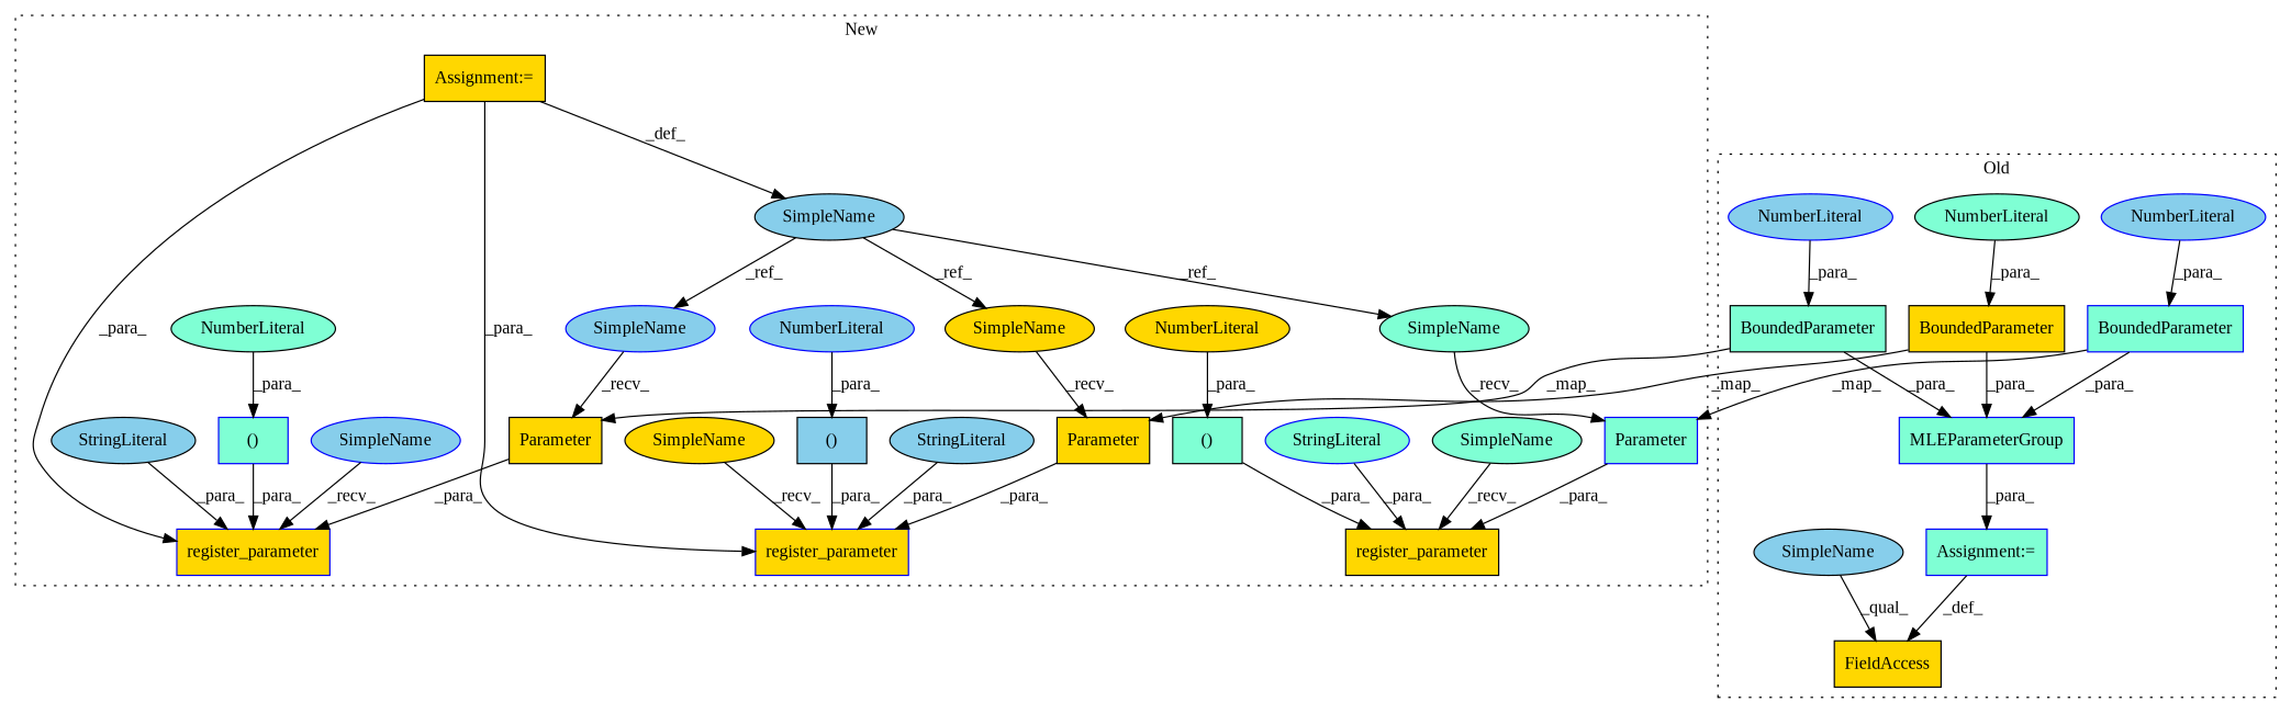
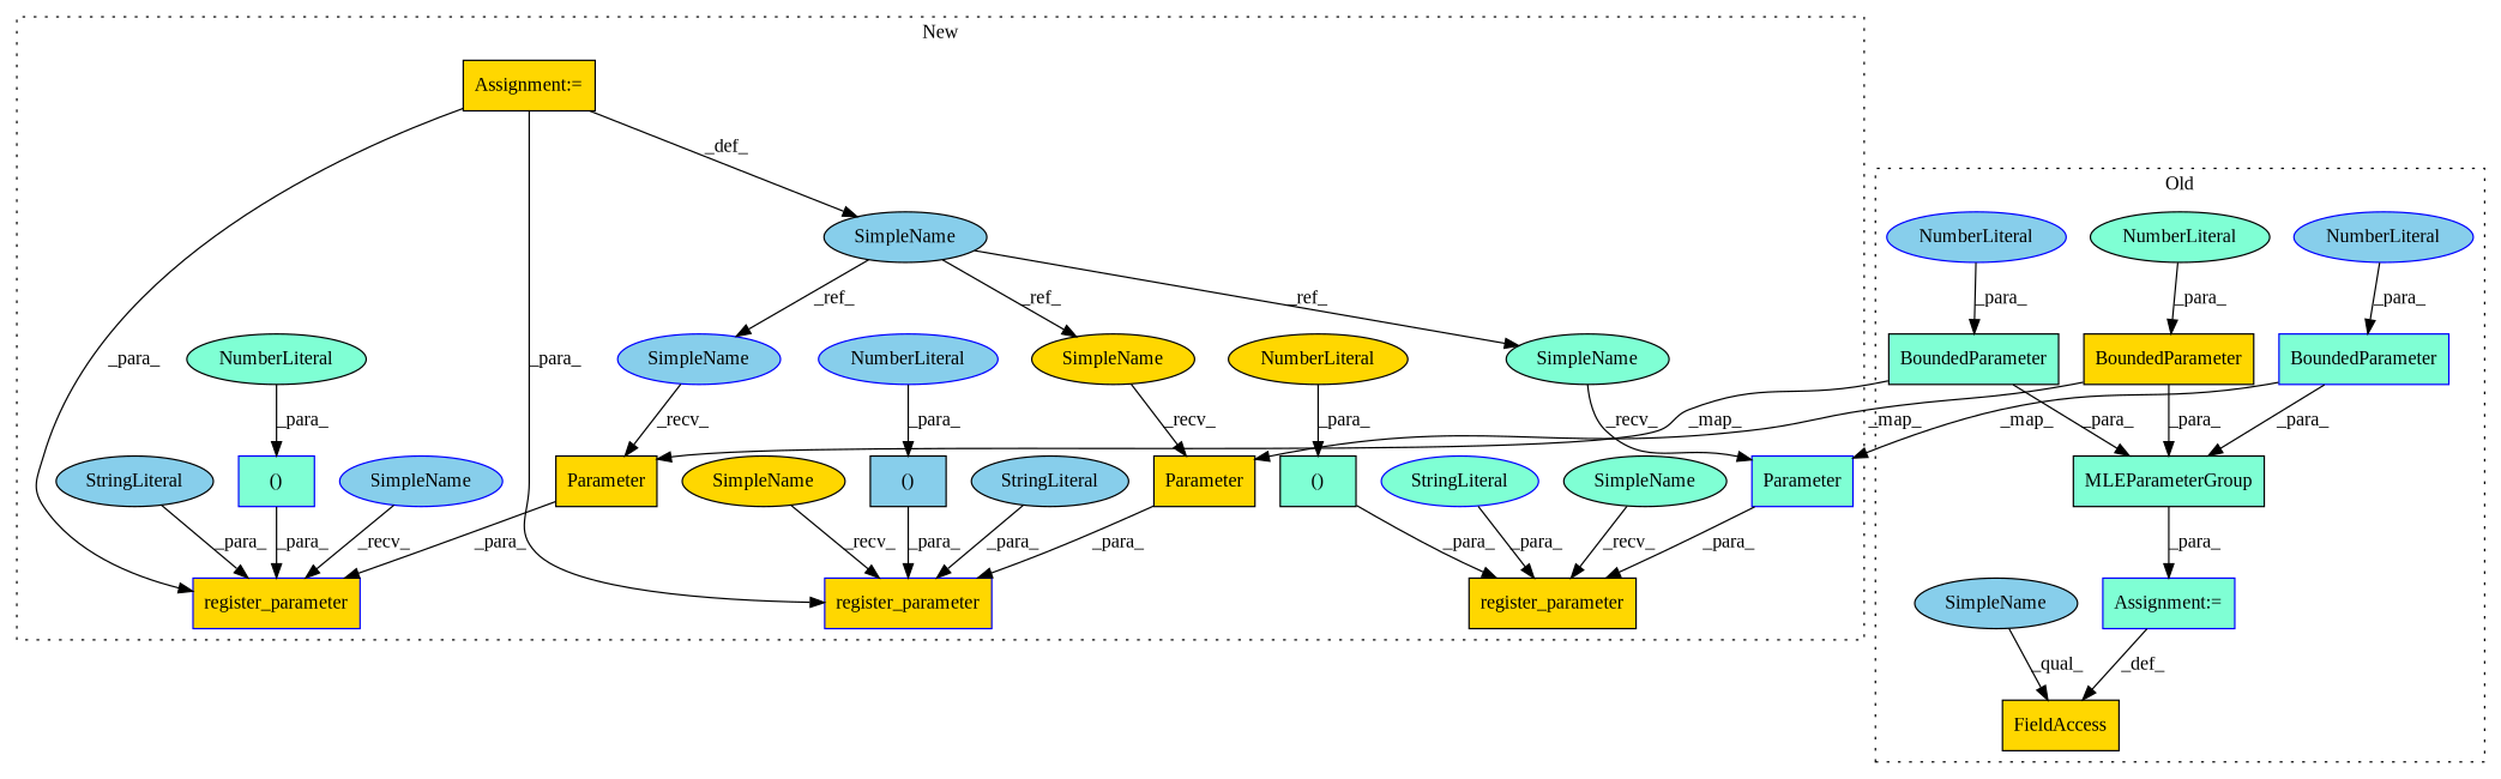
  digraph {
    fontname="Liberation Serif"
    node [a=32 l=1 s=1278 shape=ellipse style=filled fillcolor=aquamarine color=black fontname="Liberation Serif"]
    edge [fontname="Liberation Serif"]
-   n1 [l="18,1" label=MLEParameterGroup s="1296,1505" shape=box color=blue]
+   n1 [l="18,1" label=MLEParameterGroup s="1296,1505" shape=box]
    n2 [l="17,1" label=BoundedParameter s="1352,1388" shape=box color=blue]
    n3 [a=34 label=NumberLiteral s=1387 fillcolor=skyblue color=blue]
    n4 [a=22 l=17 label=FieldAccess shape=box fillcolor=gold]
    n5 [a=7 label="Assignment:=" s=1295 shape=box color=blue]
    n6 [l="17,1" label=BoundedParameter s="1314,1350" shape=box fillcolor=gold]
    n7 [a=34 label=NumberLiteral s=1349]
    n8 [l="17,1" label=BoundedParameter s="1428,1466" shape=box]
    n9 [a=34 label=NumberLiteral s=1465 fillcolor=skyblue color=blue]
    n10 [a=42 l=4 label=SimpleName fillcolor=skyblue]
    n11 [l="19,2" label=register_parameter s="1339,1420" shape=box fillcolor=gold]
    n12 [a=106 l=16 label="()" s=1404 shape=box]
    n13 [a=34 label=NumberLiteral s=1419 fillcolor=gold]
    n14 [l="10,1" label=Parameter s="1373,1397" shape=box color=blue]
    n15 [a=45 l=11 label=StringLiteral s=1358 color=blue]
    n16 [a=7 l=2 label="Assignment:=" s=1065 shape=box fillcolor=gold]
    n17 [a=42 l=2 label=SimpleName s=1065 fillcolor=skyblue]
    n18 [l="10,1" label=Parameter s="1279,1303" shape=box fillcolor=gold]
    n19 [l="19,2" label=register_parameter s="1241,1326" shape=box fillcolor=gold color=blue]
    n20 [a=106 l=16 label="()" s=1310 shape=box fillcolor=skyblue]
    n21 [a=34 label=NumberLiteral s=1325 fillcolor=skyblue color=blue]
    n22 [a=45 l=15 label=StringLiteral s=1260 fillcolor=skyblue]
    n23 [l="10,1" label=Parameter s="1569,1595" shape=box fillcolor=gold]
    n24 [l="19,2" label=register_parameter s="1533,1618" shape=box fillcolor=gold color=blue]
    n25 [a=106 l=16 label="()" s=1602 shape=box color=blue]
    n26 [a=34 label=NumberLiteral s=1617]
    n27 [a=45 l=13 label=StringLiteral s=1552 fillcolor=skyblue]
    n28 [a=42 l=2 label=SimpleName s=1566 fillcolor=skyblue color=blue]
    n29 [a=42 l=2 label=SimpleName s=1276 fillcolor=gold]
    n30 [a=42 l=2 label=SimpleName s=1370]
    n31 [a=42 l=4 label=SimpleName s=1236 fillcolor=gold]
    n32 [a=42 l=4 label=SimpleName s=1528 fillcolor=skyblue color=blue]
    n33 [a=42 l=4 label=SimpleName s=1334]
    subgraph cluster_1 {
      label=Old
      style=dotted
      n1
      n2
      n3
      n4
      n5
      n6
      n7
      n8
      n9
      n10
    }
    subgraph cluster_2 {
      label=New
      style=dotted
      n11
      n12
      n13
      n14
      n15
      n16
      n17
      n18
      n19
      n20
      n21
      n22
      n23
      n24
      n25
      n26
      n27
      n28
      n29
      n30
      n31
      n32
      n33
    }
    n1 -> n5 [label=_para_]
    n2 -> n1 [label=_para_]
    n2 -> n14 [label=_map_]
    n3 -> n2 [label=_para_]
    n5 -> n4 [label=_def_]
    n6 -> n1 [label=_para_]
    n6 -> n18 [label=_map_]
    n7 -> n6 [label=_para_]
    n8 -> n1 [label=_para_]
    n8 -> n23 [label=_map_]
    n9 -> n8 [label=_para_]
    n10 -> n4 [label=_qual_]
    n12 -> n11 [label=_para_]
    n13 -> n12 [label=_para_]
    n14 -> n11 [label=_para_]
    n15 -> n11 [label=_para_]
    n16 -> n17 [label=_def_]
    n16 -> n19 [label=_para_]
    n16 -> n24 [label=_para_]
    n17 -> n28 [label=_ref_]
    n17 -> n29 [label=_ref_]
    n17 -> n30 [label=_ref_]
    n18 -> n19 [label=_para_]
    n20 -> n19 [label=_para_]
    n21 -> n20 [label=_para_]
    n22 -> n19 [label=_para_]
    n23 -> n24 [label=_para_]
    n25 -> n24 [label=_para_]
    n26 -> n25 [label=_para_]
    n27 -> n24 [label=_para_]
    n28 -> n23 [label=_recv_]
    n29 -> n18 [label=_recv_]
    n30 -> n14 [label=_recv_]
    n31 -> n19 [label=_recv_]
    n32 -> n24 [label=_recv_]
    n33 -> n11 [label=_recv_]
  }
